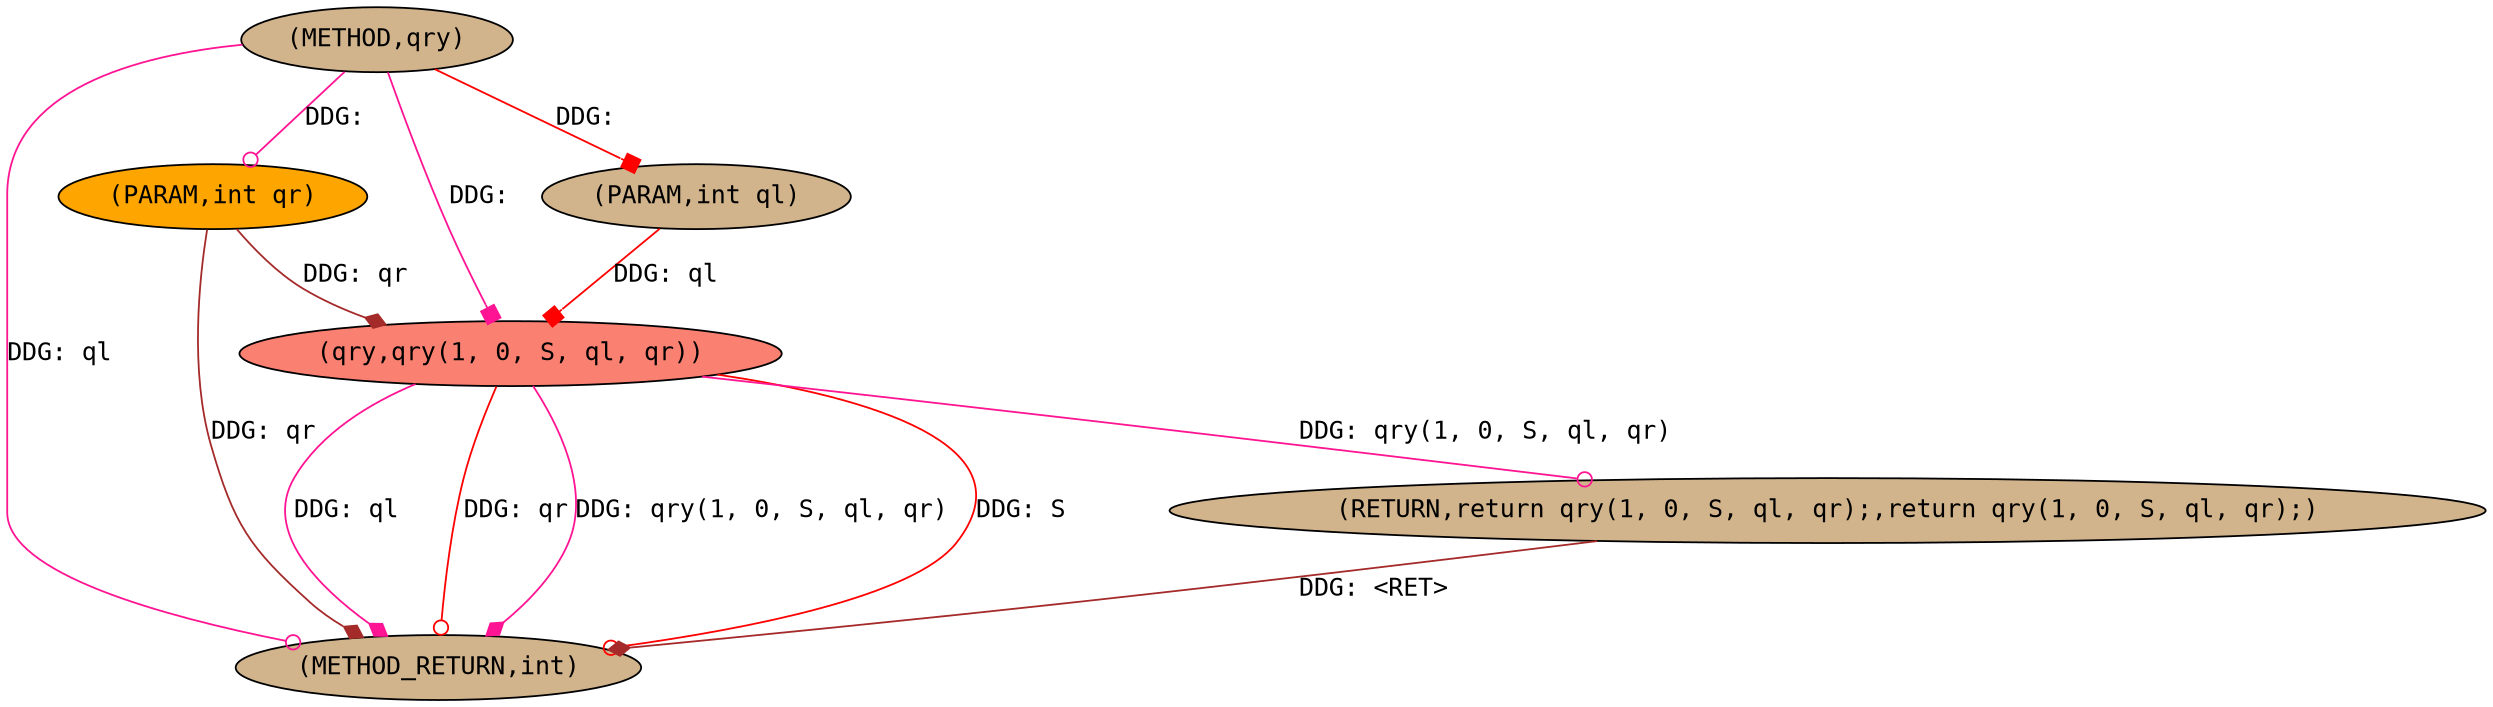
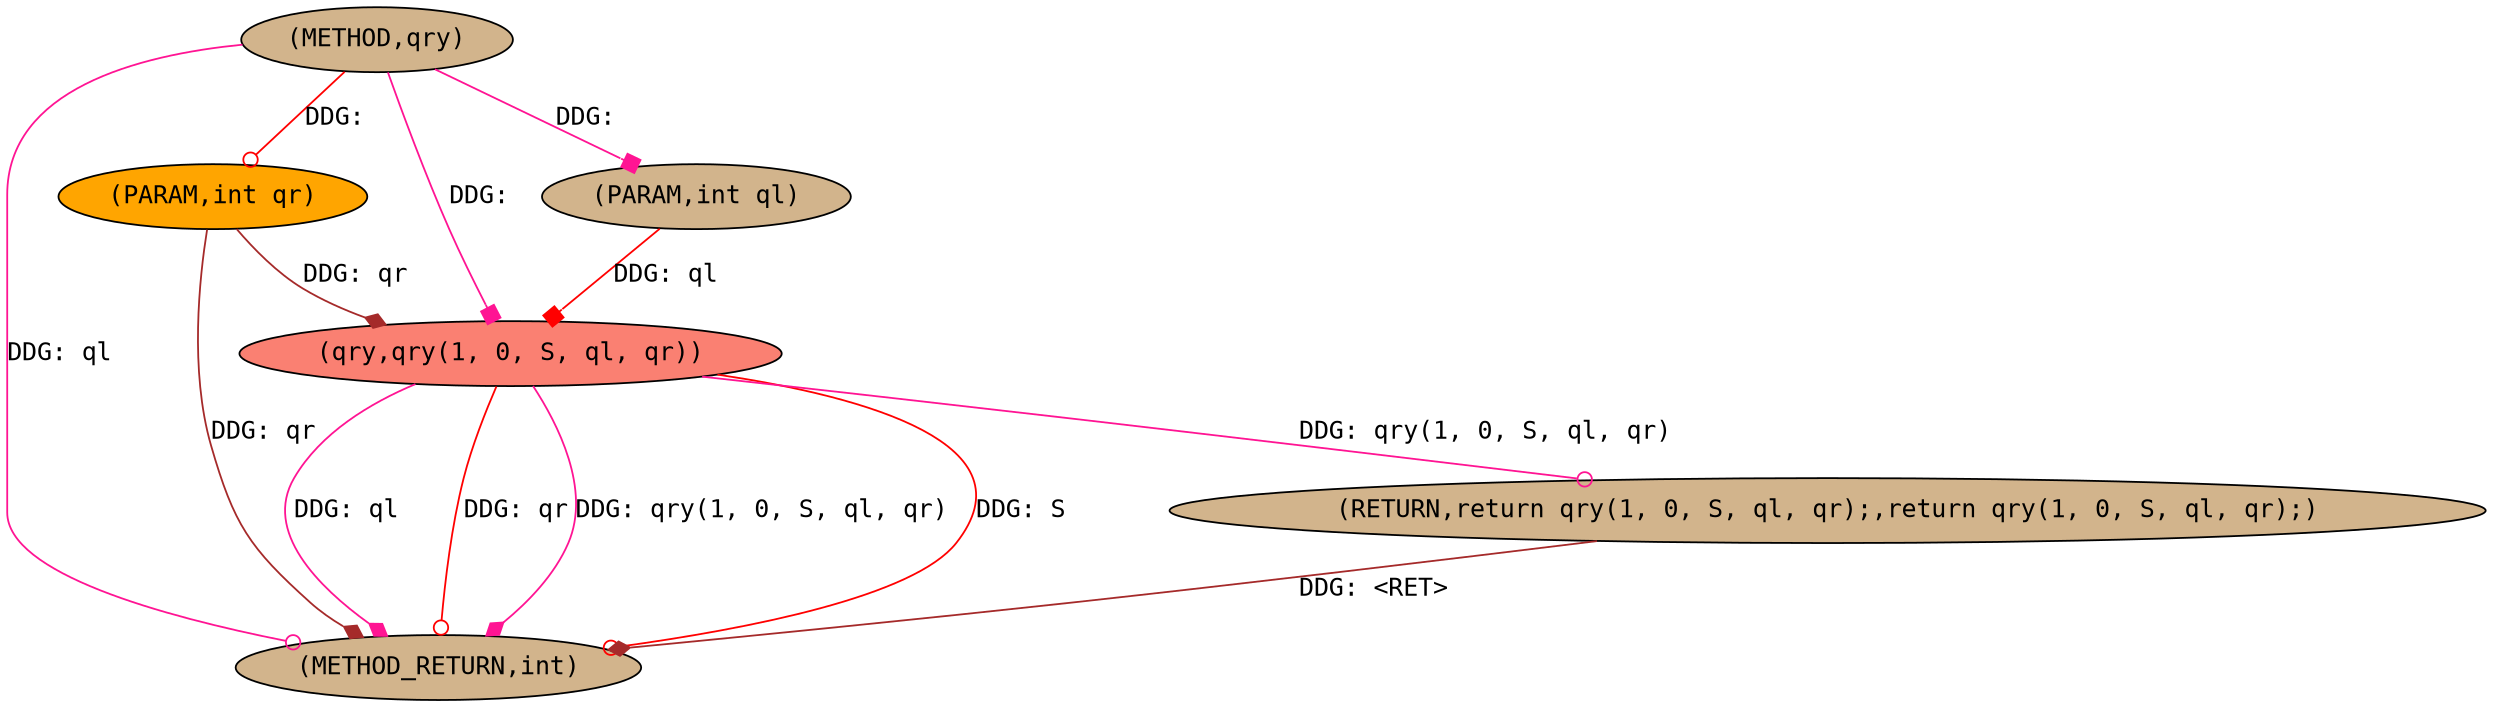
  digraph {
    fontname="DejaVu Sans Mono"
    node [fillcolor=tan fontname="DejaVu Sans Mono" style=filled]
    edge [arrowhead=odot color=red fontname="DejaVu Sans Mono"]
    n1 [label="(METHOD,qry)"]
    n2 [label="(PARAM,int ql)"]
    n3 [fillcolor=orange label="(PARAM,int qr)"]
    n4 [fillcolor=salmon label="(qry,qry(1, 0, S, ql, qr))"]
    n5 [label="(METHOD_RETURN,int)"]
    n6 [label="(RETURN,return qry(1, 0, S, ql, qr);,return qry(1, 0, S, ql, qr);)"]
-   n1 -> n2 [arrowhead=box label="DDG: "]
-   n1 -> n3 [color=deeppink label="DDG: "]
+   n1 -> n2 [arrowhead=box color=deeppink label="DDG: "]
+   n1 -> n3 [label="DDG: "]
    n1 -> n4 [arrowhead=box color=deeppink label="DDG: "]
    n1 -> n5 [color=deeppink label="DDG: ql"]
    n2 -> n4 [arrowhead=box label="DDG: ql"]
    n3 -> n4 [arrowhead=diamond color=brown label="DDG: qr"]
    n3 -> n5 [arrowhead=diamond color=brown label="DDG: qr"]
    n4 -> n5 [arrowhead=diamond color=deeppink label="DDG: ql"]
    n4 -> n5 [label="DDG: qr"]
    n4 -> n5 [arrowhead=diamond color=deeppink label="DDG: qry(1, 0, S, ql, qr)"]
    n4 -> n5 [label="DDG: S"]
    n4 -> n6 [color=deeppink label="DDG: qry(1, 0, S, ql, qr)"]
    n6 -> n5 [arrowhead=diamond color=brown label="DDG: <RET>"]
  }
